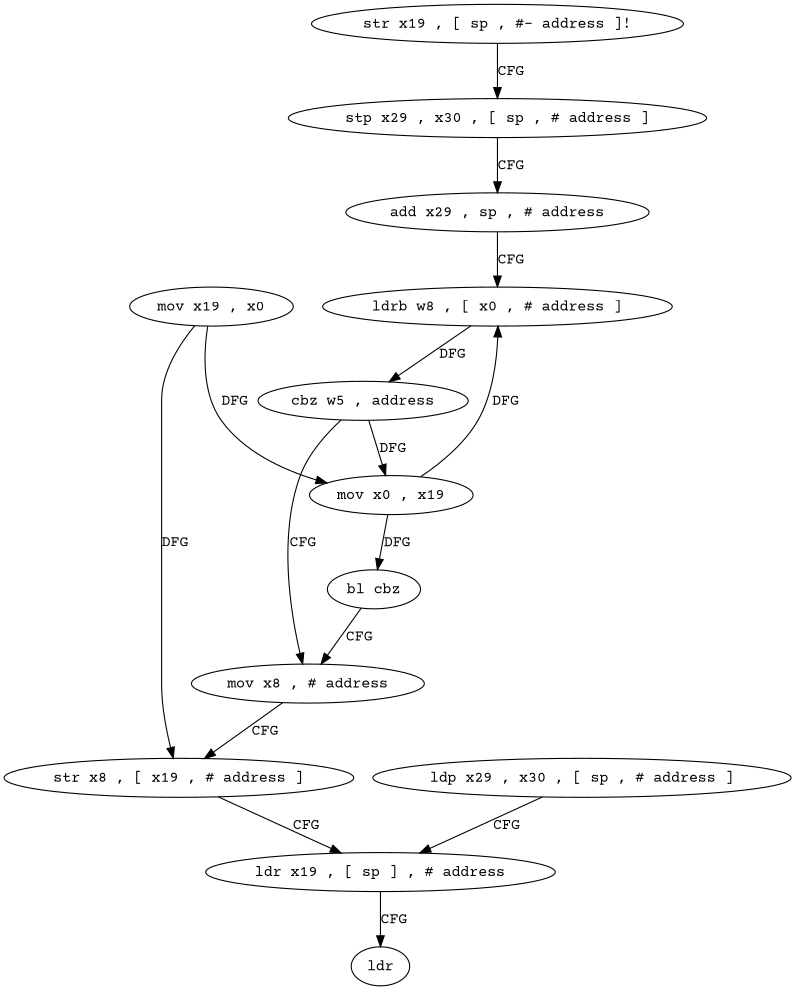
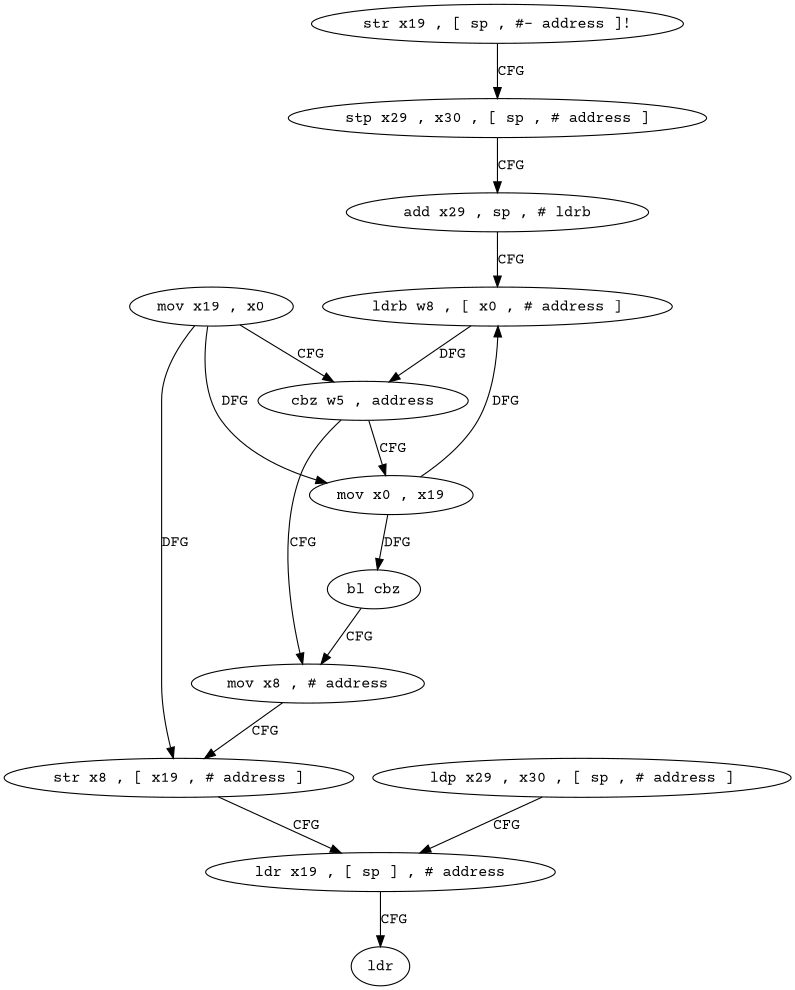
  digraph {
    fontname="Courier Prime"
    node [fontname="Courier Prime"]
    edge [fontname="Courier Prime"]
    n1 [label="str x19 , [ sp , #- address ]!"]
    n2 [label="stp x29 , x30 , [ sp , # address ]"]
-   n3 [label="add x29 , sp , # address"]
+   n3 [label="add x29 , sp , # ldrb"]
    n4 [label="ldrb w8 , [ x0 , # address ]"]
    n5 [label="cbz w5 , address"]
    n6 [label="mov x19 , x0"]
    n7 [label="mov x0 , x19"]
    n8 [label="str x8 , [ x19 , # address ]"]
    n9 [label="mov x8 , # address"]
    n10 [label="bl cbz"]
    n11 [label="ldr x19 , [ sp ] , # address"]
    n12 [label="ldp x29 , x30 , [ sp , # address ]"]
    n13 [label=ldr]
    n1 -> n2 [label=CFG]
    n2 -> n3 [label=CFG]
    n3 -> n4 [label=CFG]
    n4 -> n5 [label=DFG]
-   n5 -> n7 [label=DFG]
+   n5 -> n7 [label=CFG]
    n5 -> n9 [label=CFG]
+   n6 -> n5 [label=CFG]
    n6 -> n7 [label=DFG]
    n6 -> n8 [label=DFG]
    n7 -> n4 [label=DFG]
    n7 -> n10 [label=DFG]
    n8 -> n11 [label=CFG]
    n9 -> n8 [label=CFG]
    n10 -> n9 [label=CFG]
    n11 -> n13 [label=CFG]
    n12 -> n11 [label=CFG]
  }
